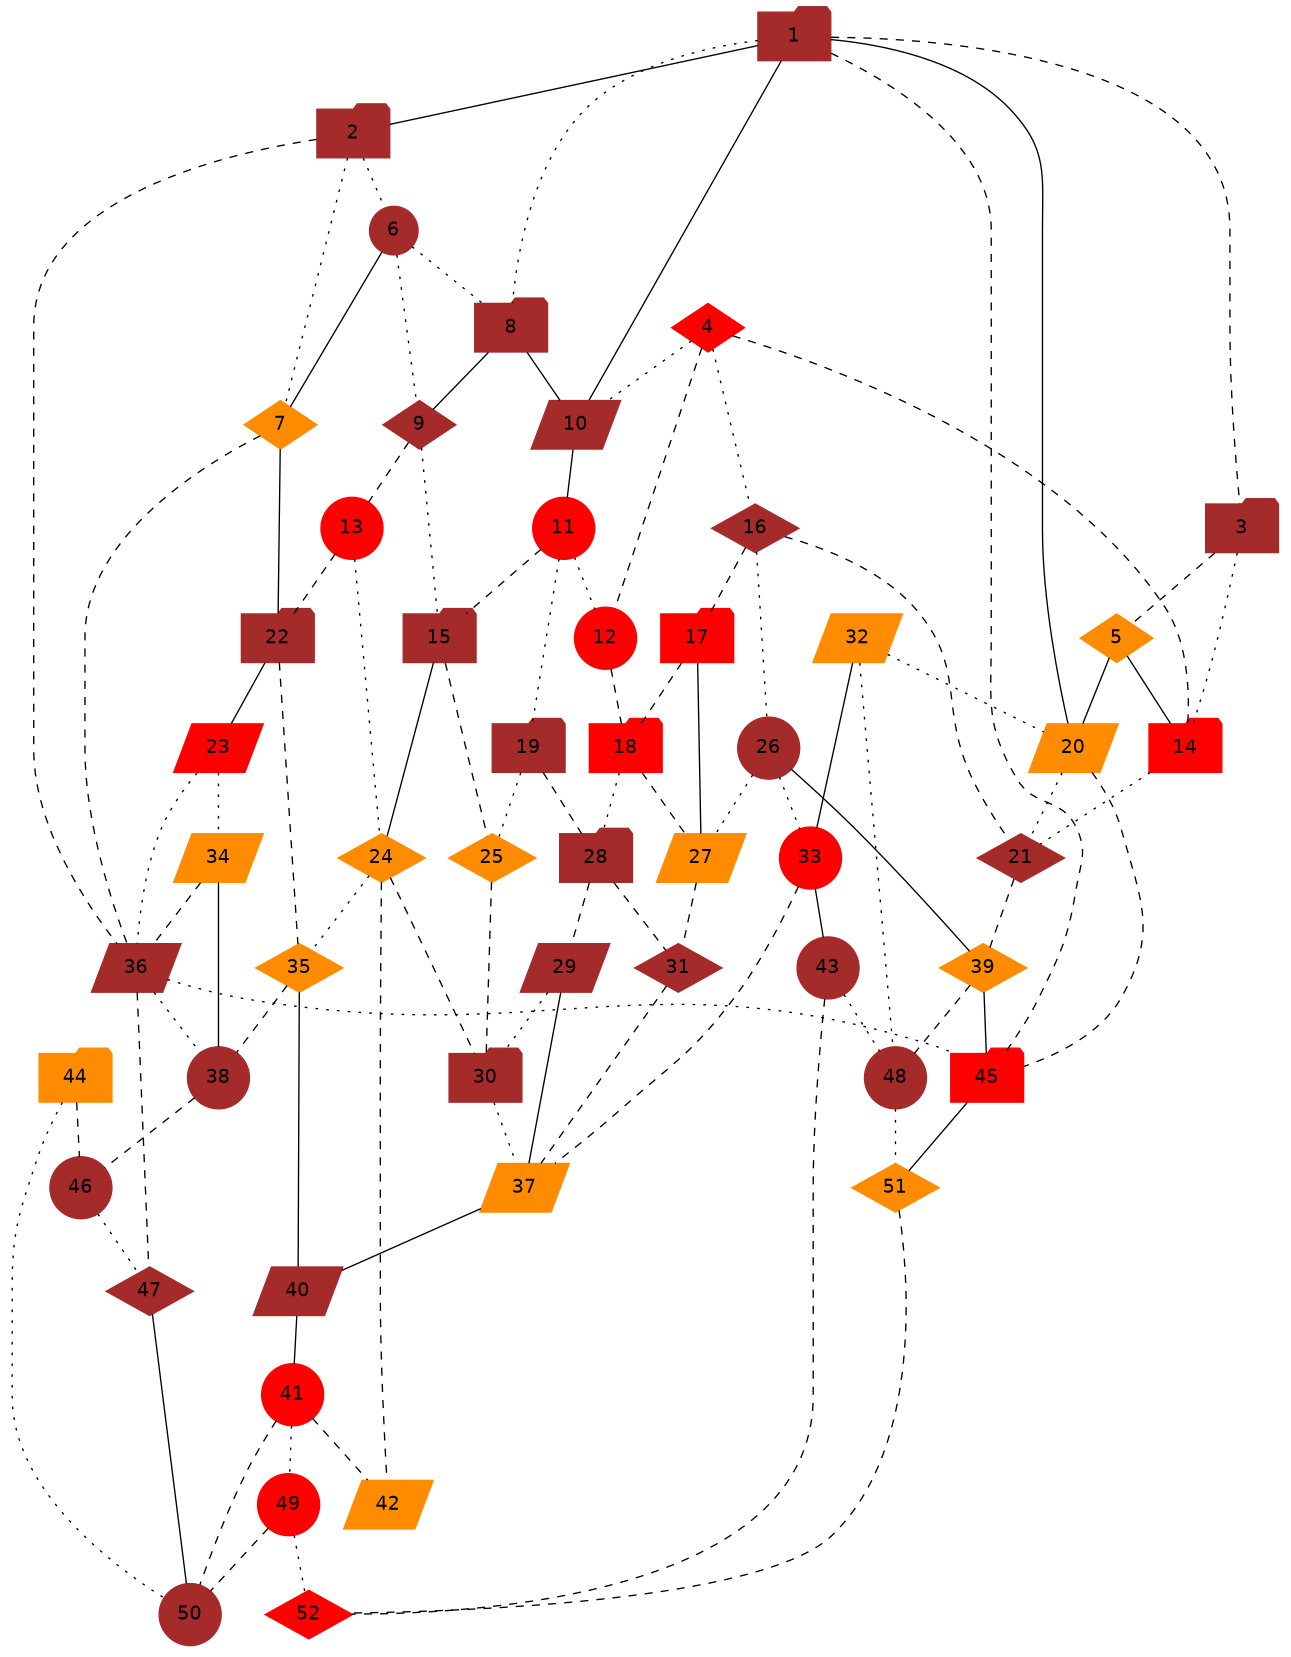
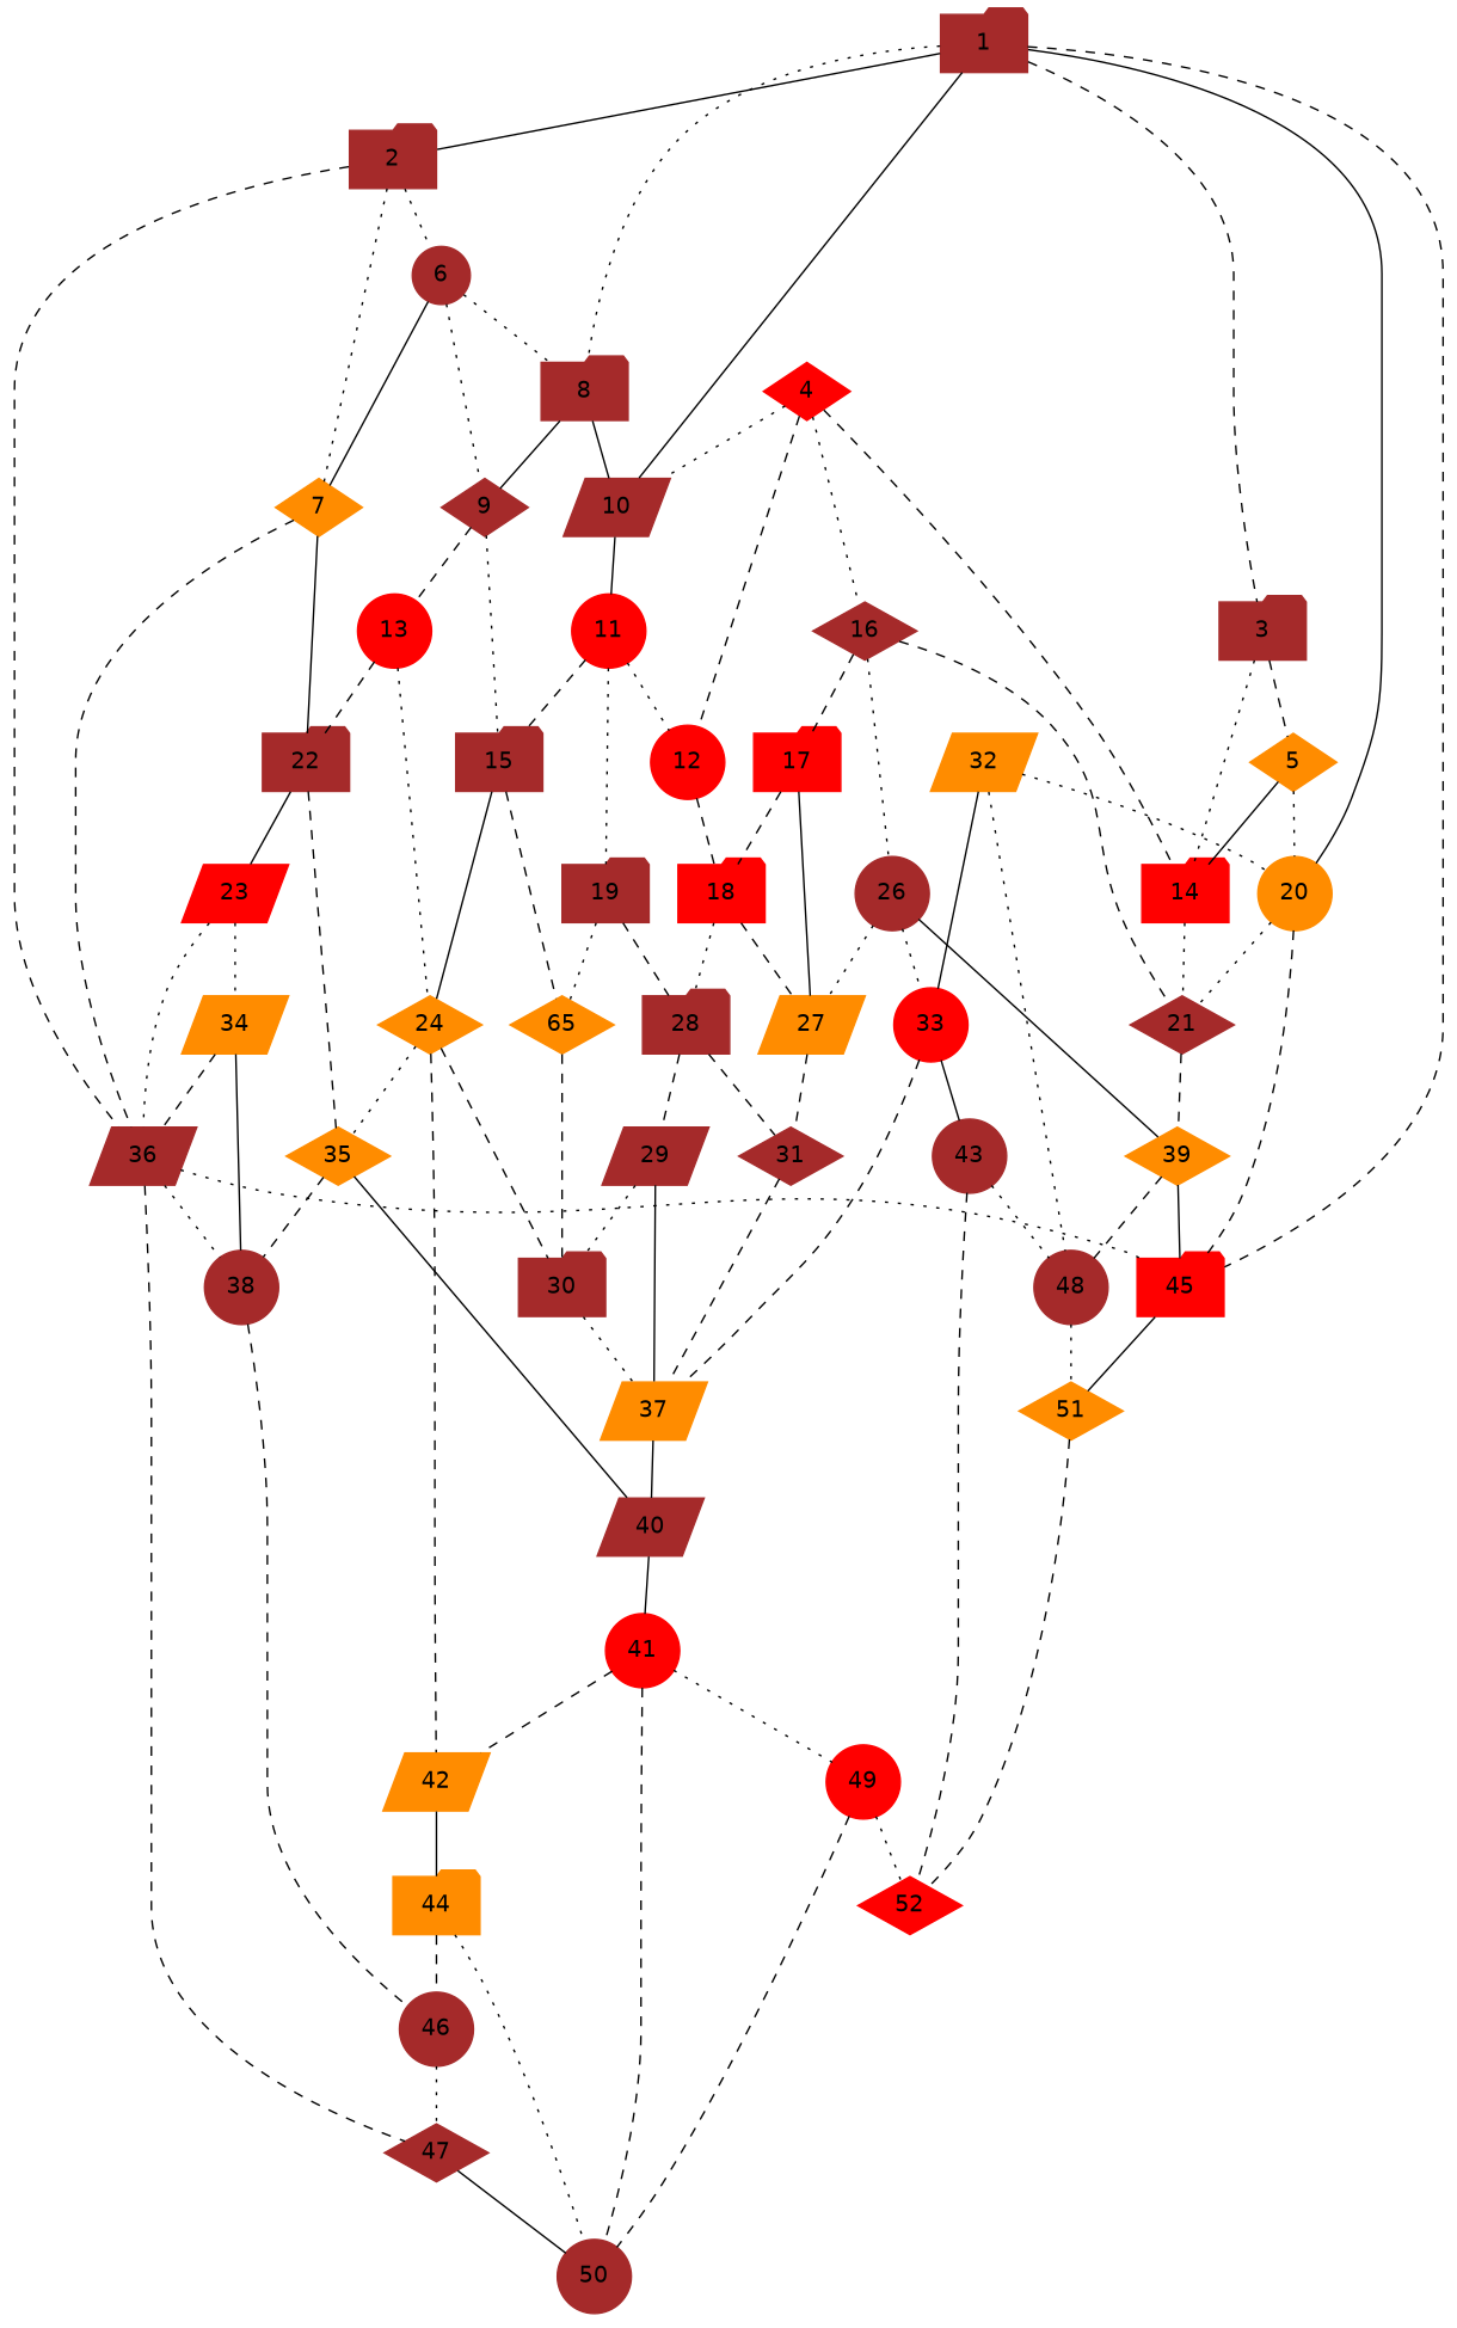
  graph {
    fontname="DejaVu Sans"
    node [color=brown fontname="DejaVu Sans" shape=folder style=filled]
    edge [fontname="DejaVu Sans" style=dashed weight=1.0]
    1
    2
    3
    8
    10 [shape=parallelogram]
-   20 [color=darkorange shape=parallelogram]
+   20 [color=darkorange shape=circle]
    45 [color=red]
    6 [shape=circle]
    7 [color=darkorange shape=diamond]
    36 [shape=parallelogram]
    5 [color=darkorange shape=diamond]
    14 [color=red]
    9 [shape=diamond]
    11 [color=red shape=circle]
    21 [shape=diamond]
    51 [color=darkorange shape=diamond]
    22
    38 [shape=circle]
    47 [shape=diamond]
    4 [color=red shape=diamond]
    12 [color=red shape=circle]
    16 [shape=diamond]
    18 [color=red]
    17 [color=red]
    26 [shape=circle]
    13 [color=red shape=circle]
    15
    23 [color=red shape=parallelogram]
    35 [color=darkorange shape=diamond]
    24 [color=darkorange shape=diamond]
-   25 [color=darkorange shape=diamond]
+   25 [color=darkorange shape=diamond label=65]
    19
    28
    27 [color=darkorange shape=parallelogram]
    30
    42 [color=darkorange shape=parallelogram]
    39 [color=darkorange shape=diamond]
    33 [color=red shape=circle]
    31 [shape=diamond]
    29 [shape=parallelogram]
    48 [shape=circle]
    34 [color=darkorange shape=parallelogram]
    40 [shape=parallelogram]
    37 [color=darkorange shape=parallelogram]
    43 [shape=circle]
    32 [color=darkorange shape=parallelogram]
    52 [color=red shape=diamond]
    46 [shape=circle]
    41 [color=red shape=circle]
    44 [color=darkorange]
    50 [shape=circle]
    49 [color=red shape=circle]
    1 -- 2 [style=solid]
    1 -- 3
    1 -- 8 [style=dotted]
    1 -- 10 [style=solid]
    1 -- 20 [style=solid]
    1 -- 45
    2 -- 6 [style=dotted]
    2 -- 7 [style=dotted]
    2 -- 36
    3 -- 5 [weight=2.0]
    3 -- 14 [style=dotted]
    8 -- 10 [style=solid]
    8 -- 9 [style=solid]
    10 -- 11 [style=solid]
    20 -- 45
    20 -- 21 [style=dotted]
    45 -- 51 [style=solid]
    6 -- 8 [style=dotted]
    6 -- 7 [style=solid]
    6 -- 9 [style=dotted]
    7 -- 36
    7 -- 22 [style=solid]
    36 -- 45 [style=dotted]
    36 -- 38 [style=dotted weight=2.0]
    36 -- 47
-   5 -- 20 [style=solid]
+   5 -- 20 [style=dotted]
    5 -- 14 [style=solid]
    14 -- 21 [style=dotted]
    9 -- 13
    9 -- 15 [style=dotted]
    11 -- 12 [style=dotted]
    11 -- 15
    11 -- 19 [style=dotted]
    21 -- 39
    51 -- 52
    22 -- 23 [style=solid]
    22 -- 35
    38 -- 46
    47 -- 50 [style=solid]
    4 -- 10 [style=dotted]
    4 -- 14
    4 -- 12
    4 -- 16 [style=dotted]
    12 -- 18
    16 -- 21
    16 -- 17
    16 -- 26 [style=dotted]
    18 -- 28 [style=dotted]
    18 -- 27
    17 -- 18
    17 -- 27 [style=solid]
    26 -- 27 [style=dotted]
    26 -- 39 [style=solid]
    26 -- 33 [style=dotted]
    13 -- 22
    13 -- 24 [style=dotted]
    15 -- 24 [style=solid]
    15 -- 25
    23 -- 36 [style=dotted]
    23 -- 34 [style=dotted]
    35 -- 38
    35 -- 40 [style=solid]
    24 -- 35 [style=dotted]
    24 -- 30
    24 -- 42
    25 -- 30
    19 -- 25 [style=dotted weight=2.0]
    19 -- 28
    28 -- 31
    28 -- 29
    27 -- 31
    30 -- 37 [style=dotted]
+   42 -- 44 [style=solid]
    39 -- 45 [style=solid]
    39 -- 48
    33 -- 37
    33 -- 43 [style=solid]
    31 -- 37
    29 -- 30 [style=dotted]
    29 -- 37 [style=solid]
    48 -- 51 [style=dotted]
    34 -- 36
    34 -- 38 [style=solid]
    40 -- 41 [style=solid]
    37 -- 40 [style=solid weight=2.0]
    43 -- 48 [style=dotted]
    43 -- 52
    32 -- 20 [style=dotted]
    32 -- 33 [style=solid]
    32 -- 48 [style=dotted]
    46 -- 47 [style=dotted]
    41 -- 42
    41 -- 50
    41 -- 49 [style=dotted]
    44 -- 46 [weight=2.0]
    44 -- 50 [style=dotted]
    49 -- 52 [style=dotted weight=2.0]
    49 -- 50
  }
